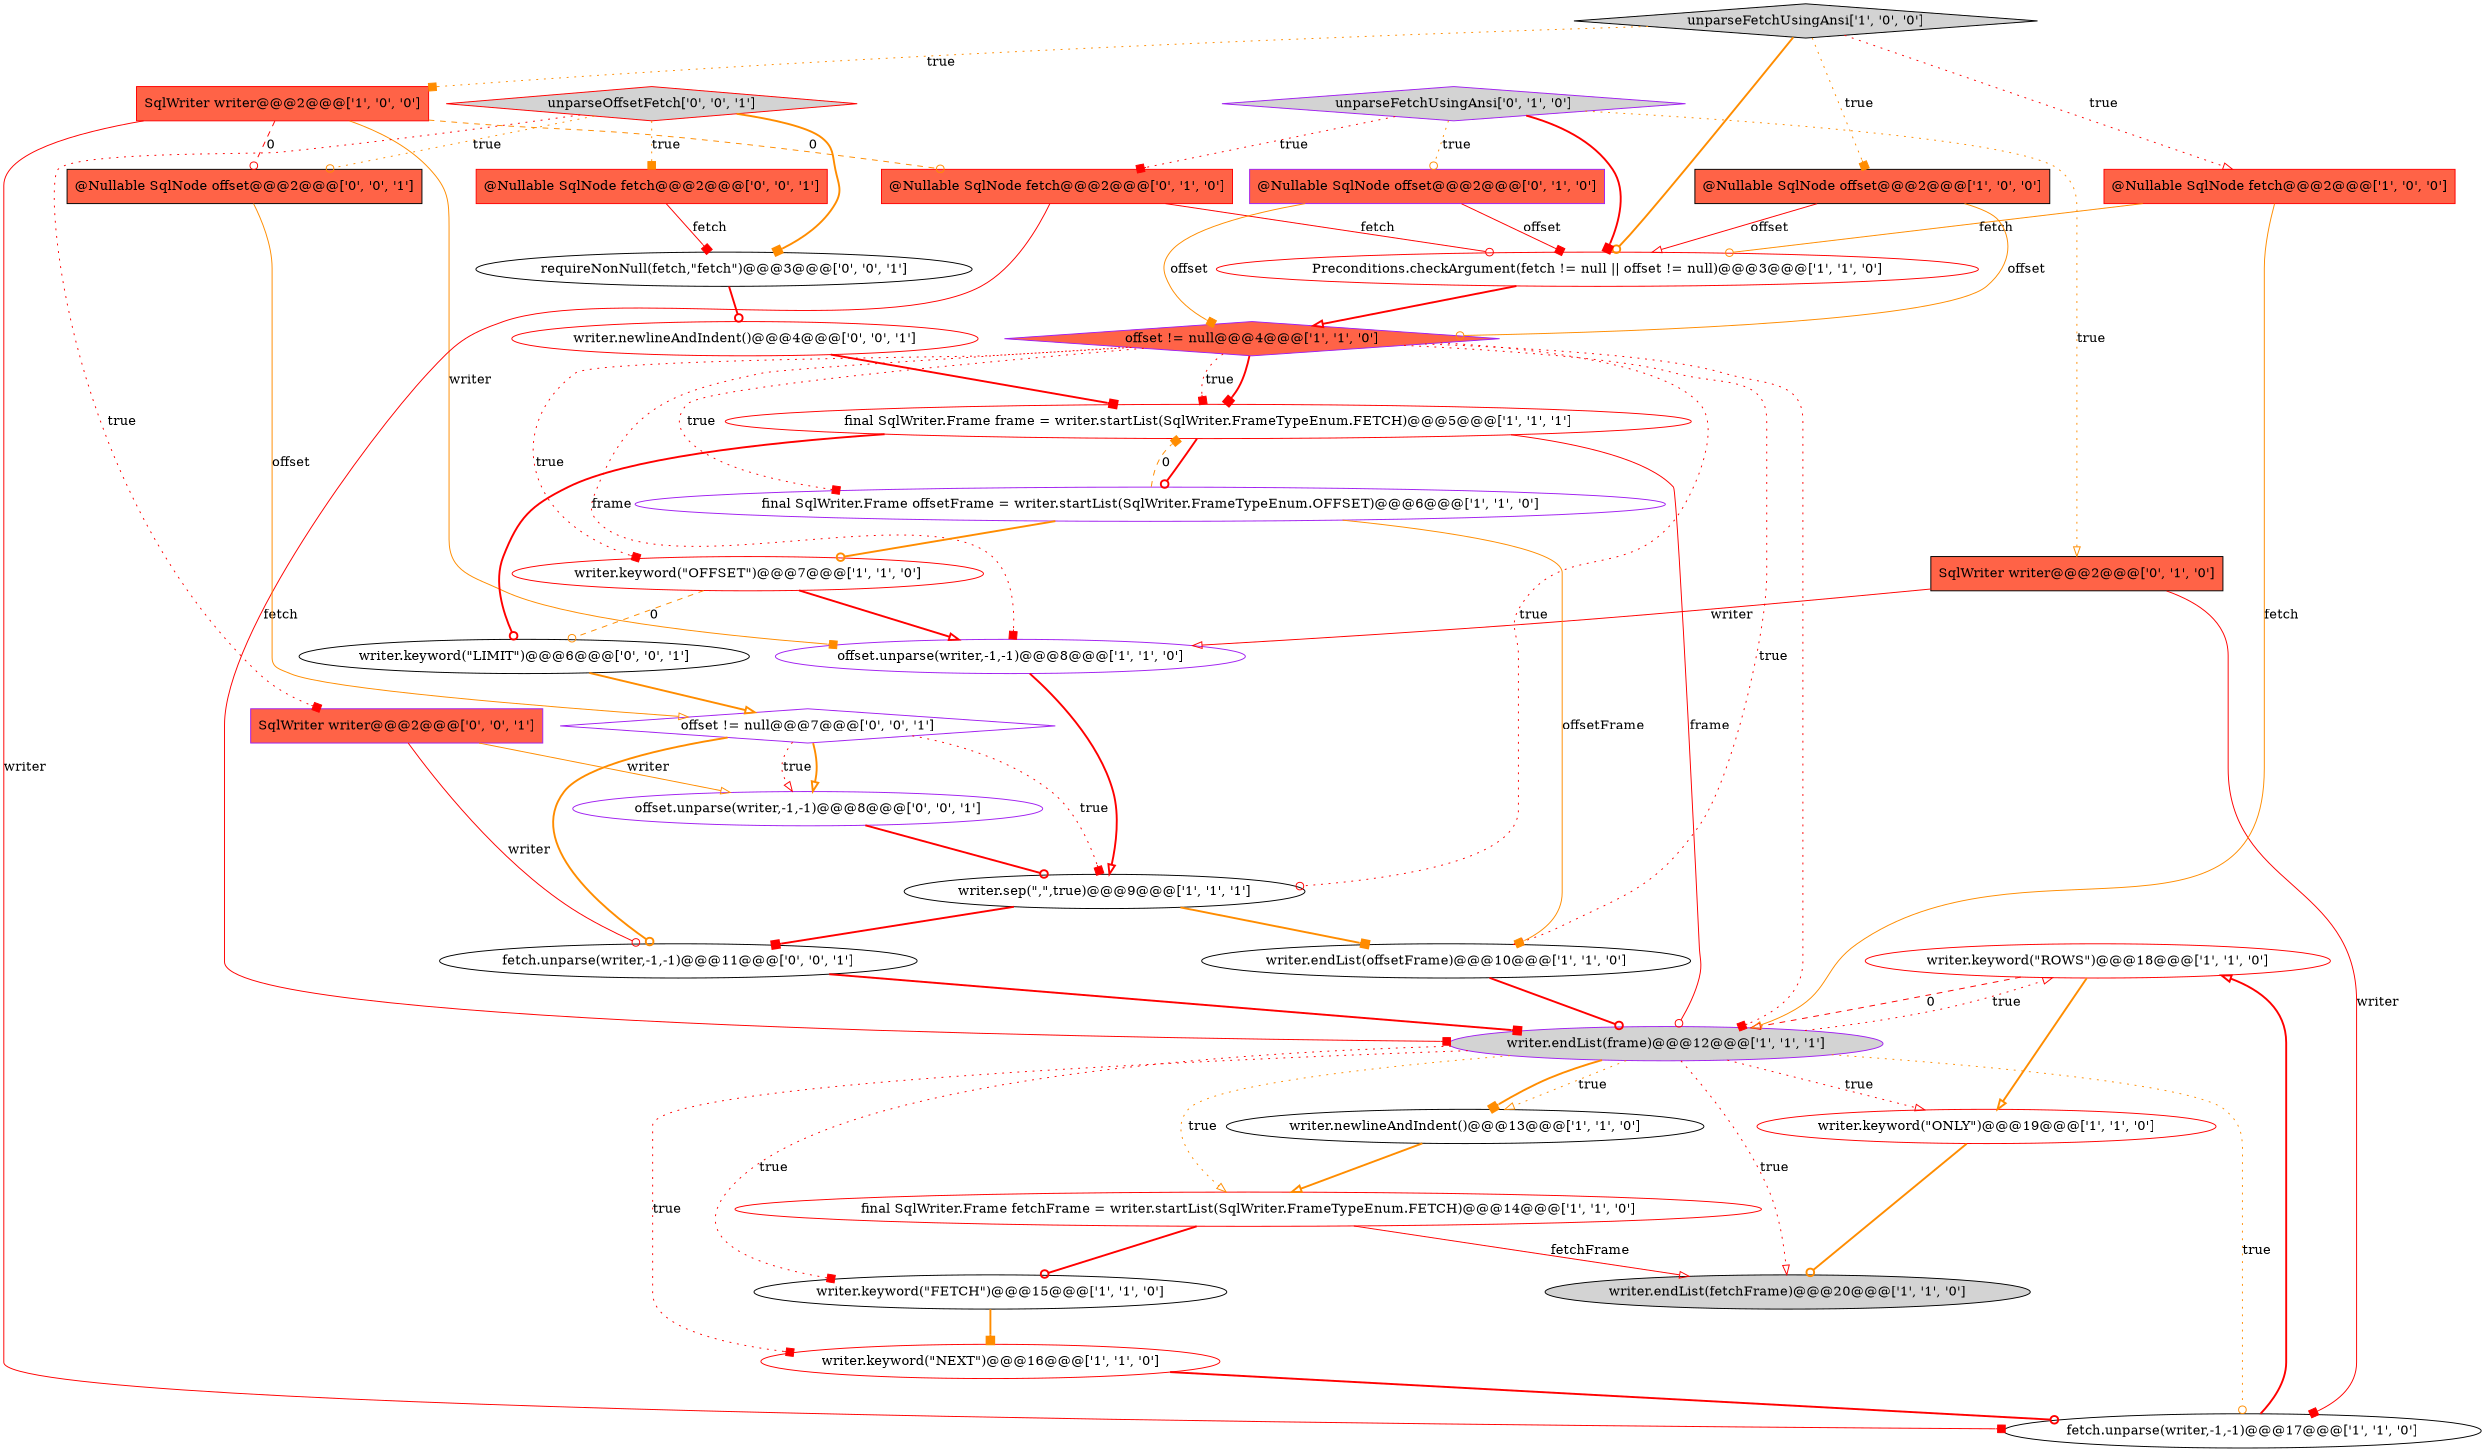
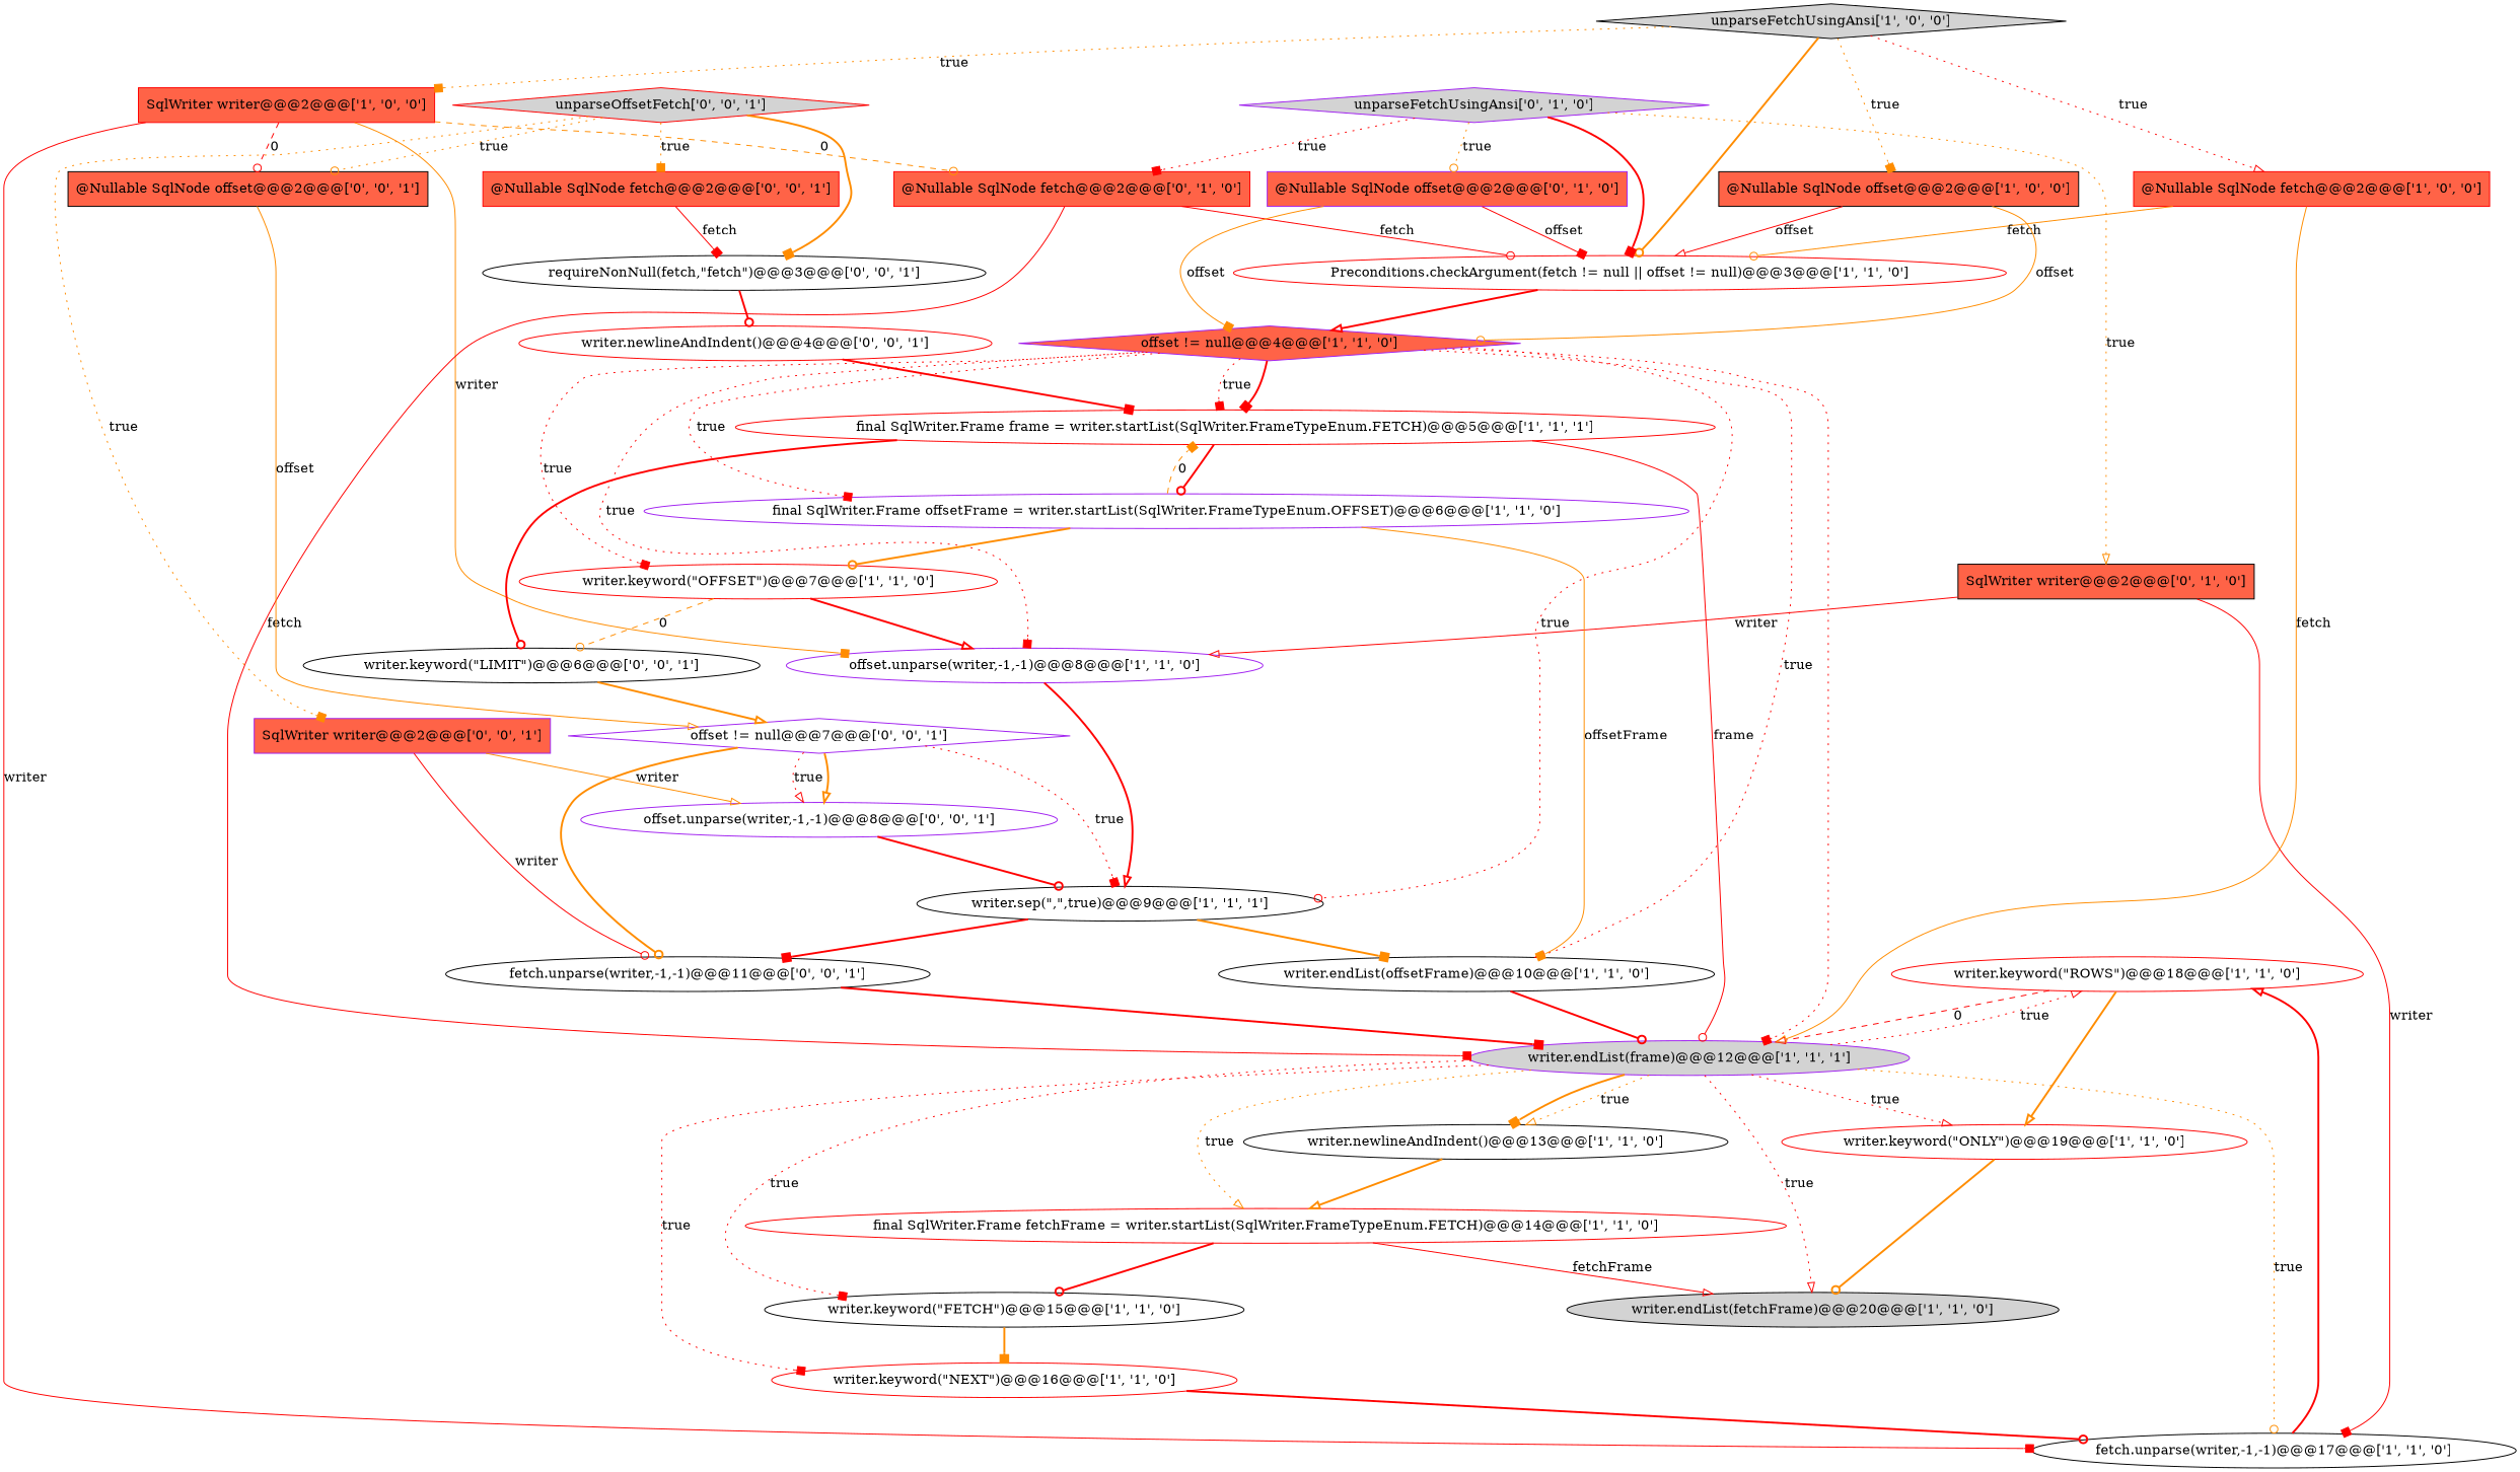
  digraph {
    node [color=red fillcolor=white shape=ellipse style=filled]
    edge [arrowhead=box color=red style=bold]
    n1 [label="writer.keyword(\"ROWS\")@@@18@@@['1', '1', '0']"]
    n2 [color=purple fillcolor=lightgray label="writer.endList(frame)@@@12@@@['1', '1', '1']"]
    n3 [label="writer.keyword(\"ONLY\")@@@19@@@['1', '1', '0']"]
    n4 [color=black label="writer.keyword(\"FETCH\")@@@15@@@['1', '1', '0']"]
    n5 [label="writer.keyword(\"NEXT\")@@@16@@@['1', '1', '0']"]
    n6 [color=black label="fetch.unparse(writer,-1,-1)@@@17@@@['1', '1', '0']"]
    n7 [color=black label="writer.newlineAndIndent()@@@13@@@['1', '1', '0']"]
    n8 [color=black fillcolor=lightgray label="writer.endList(fetchFrame)@@@20@@@['1', '1', '0']"]
    n9 [label="final SqlWriter.Frame fetchFrame = writer.startList(SqlWriter.FrameTypeEnum.FETCH)@@@14@@@['1', '1', '0']"]
    n10 [color=black label="writer.sep(\",\",true)@@@9@@@['1', '1', '1']"]
    n11 [color=black label="writer.endList(offsetFrame)@@@10@@@['1', '1', '0']"]
    n12 [color=black label="fetch.unparse(writer,-1,-1)@@@11@@@['0', '0', '1']"]
    n13 [fillcolor=tomato label="SqlWriter writer@@@2@@@['1', '0', '0']" shape=box]
    n14 [fillcolor=tomato label="@Nullable SqlNode fetch@@@2@@@['0', '1', '0']" shape=box]
    n15 [color=purple label="offset.unparse(writer,-1,-1)@@@8@@@['1', '1', '0']"]
    n16 [color=black fillcolor=tomato label="@Nullable SqlNode offset@@@2@@@['0', '0', '1']" shape=box]
    n17 [label="Preconditions.checkArgument(fetch != null || offset != null)@@@3@@@['1', '1', '0']"]
    n18 [color=purple label="offset != null@@@7@@@['0', '0', '1']" shape=diamond]
    n19 [color=purple fillcolor=tomato label="offset != null@@@4@@@['1', '1', '0']" shape=diamond]
    n20 [color=black fillcolor=tomato label="SqlWriter writer@@@2@@@['0', '1', '0']" shape=box]
    n21 [color=purple fillcolor=tomato label="SqlWriter writer@@@2@@@['0', '0', '1']" shape=box]
    n22 [color=purple label="offset.unparse(writer,-1,-1)@@@8@@@['0', '0', '1']"]
    n23 [color=black fillcolor=lightgray label="unparseFetchUsingAnsi['1', '0', '0']" shape=diamond]
    n24 [fillcolor=tomato label="@Nullable SqlNode fetch@@@2@@@['1', '0', '0']" shape=box]
    n25 [color=black fillcolor=tomato label="@Nullable SqlNode offset@@@2@@@['1', '0', '0']" shape=box]
    n26 [label="writer.newlineAndIndent()@@@4@@@['0', '0', '1']"]
    n27 [label="final SqlWriter.Frame frame = writer.startList(SqlWriter.FrameTypeEnum.FETCH)@@@5@@@['1', '1', '1']"]
    n28 [color=black label="writer.keyword(\"LIMIT\")@@@6@@@['0', '0', '1']"]
    n29 [color=purple label="final SqlWriter.Frame offsetFrame = writer.startList(SqlWriter.FrameTypeEnum.OFFSET)@@@6@@@['1', '1', '0']"]
    n30 [label="writer.keyword(\"OFFSET\")@@@7@@@['1', '1', '0']"]
    n31 [fillcolor=lightgray label="unparseOffsetFetch['0', '0', '1']" shape=diamond]
    n32 [color=black label="requireNonNull(fetch,\"fetch\")@@@3@@@['0', '0', '1']"]
    n33 [fillcolor=tomato label="@Nullable SqlNode fetch@@@2@@@['0', '0', '1']" shape=box]
    n34 [color=purple fillcolor=tomato label="@Nullable SqlNode offset@@@2@@@['0', '1', '0']" shape=box]
    n35 [color=purple fillcolor=lightgray label="unparseFetchUsingAnsi['0', '1', '0']" shape=diamond]
    n1 -> n2 [arrowhead=onormal label=0 style=dashed]
    n1 -> n3 [arrowhead=onormal color=darkorange]
    n2 -> n1 [arrowhead=onormal label=true style=dotted]
    n2 -> n3 [arrowhead=onormal label=true style=dotted]
    n2 -> n4 [label=true style=dotted]
    n2 -> n5 [label=true style=dotted]
    n2 -> n6 [arrowhead=odot color=darkorange label=true style=dotted]
    n2 -> n7 [arrowhead=onormal color=darkorange label=true style=dotted]
    n2 -> n7 [color=darkorange]
    n2 -> n8 [arrowhead=onormal label=true style=dotted]
    n2 -> n9 [arrowhead=onormal color=darkorange label=true style=dotted]
    n3 -> n8 [arrowhead=odot color=darkorange]
    n4 -> n5 [color=darkorange]
    n5 -> n6 [arrowhead=odot]
    n6 -> n1 [arrowhead=onormal]
    n7 -> n9 [arrowhead=onormal color=darkorange]
    n9 -> n4 [arrowhead=odot]
    n9 -> n8 [arrowhead=onormal label=fetchFrame style=solid]
    n10 -> n11 [color=darkorange]
    n10 -> n12
    n11 -> n2 [arrowhead=odot]
    n12 -> n2
    n13 -> n6 [label=writer style=solid]
    n13 -> n14 [arrowhead=odot color=darkorange label=0 style=dashed]
    n13 -> n15 [color=darkorange label=writer style=solid]
    n13 -> n16 [arrowhead=odot label=0 style=dashed]
    n14 -> n2 [label=fetch style=solid]
    n14 -> n17 [arrowhead=odot label=fetch style=solid]
    n15 -> n10 [arrowhead=onormal]
    n16 -> n18 [arrowhead=onormal color=darkorange label=offset style=solid]
    n17 -> n19 [arrowhead=onormal]
    n18 -> n10 [label=true style=dotted]
    n18 -> n12 [arrowhead=odot color=darkorange]
    n18 -> n22 [arrowhead=onormal color=darkorange]
    n18 -> n22 [arrowhead=onormal label=true style=dotted]
    n19 -> n2 [style=dotted]
    n19 -> n10 [arrowhead=odot label=true style=dotted]
    n19 -> n11 [arrowhead=onormal label=true style=dotted]
-   n19 -> n15 [label=frame style=dotted]
+   n19 -> n15 [label=true style=dotted]
    n19 -> n27
    n19 -> n27 [label=true style=dotted]
    n19 -> n29 [label=true style=dotted]
    n19 -> n30 [label=true style=dotted]
    n20 -> n6 [label=writer style=solid]
    n20 -> n15 [arrowhead=onormal label=writer style=solid]
    n21 -> n12 [arrowhead=odot label=writer style=solid]
    n21 -> n22 [arrowhead=onormal color=darkorange label=writer style=solid]
    n22 -> n10 [arrowhead=odot]
    n23 -> n13 [color=darkorange label=true style=dotted]
    n23 -> n17 [arrowhead=odot color=darkorange]
    n23 -> n24 [arrowhead=onormal label=true style=dotted]
    n23 -> n25 [color=darkorange label=true style=dotted]
    n24 -> n2 [arrowhead=onormal color=darkorange label=fetch style=solid]
    n24 -> n17 [arrowhead=odot color=darkorange label=fetch style=solid]
    n25 -> n17 [arrowhead=onormal label=offset style=solid]
    n25 -> n19 [arrowhead=odot color=darkorange label=offset style=solid]
    n26 -> n27
    n27 -> n2 [arrowhead=odot label=frame style=solid]
    n27 -> n28 [arrowhead=odot]
    n27 -> n29 [arrowhead=odot]
    n28 -> n18 [arrowhead=onormal color=darkorange]
    n29 -> n11 [color=darkorange label=offsetFrame style=solid]
    n29 -> n27 [color=darkorange label=0 style=dashed]
    n29 -> n30 [arrowhead=odot color=darkorange]
    n30 -> n15 [arrowhead=onormal]
    n30 -> n28 [arrowhead=odot color=darkorange label=0 style=dashed]
    n31 -> n16 [arrowhead=odot color=darkorange label=true style=dotted]
-   n31 -> n21 [label=true style=dotted]
+   n31 -> n21 [color=darkorange label=true style=dotted]
    n31 -> n32 [color=darkorange]
    n31 -> n33 [color=darkorange label=true style=dotted]
    n32 -> n26 [arrowhead=odot]
    n33 -> n32 [label=fetch style=solid]
    n34 -> n17 [label=offset style=solid]
    n34 -> n19 [color=darkorange label=offset style=solid]
    n35 -> n14 [label=true style=dotted]
    n35 -> n17
    n35 -> n20 [arrowhead=onormal color=darkorange label=true style=dotted]
    n35 -> n34 [arrowhead=odot color=darkorange label=true style=dotted]
  }
